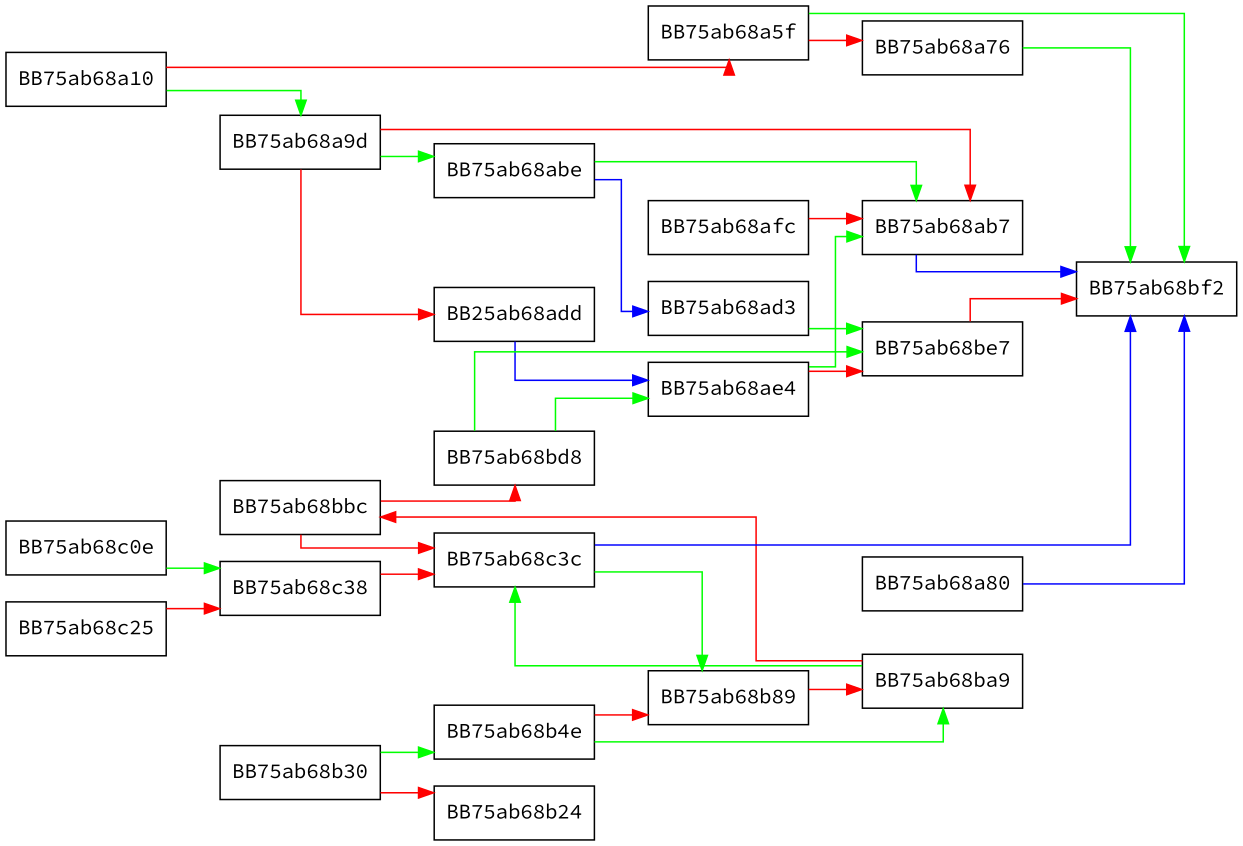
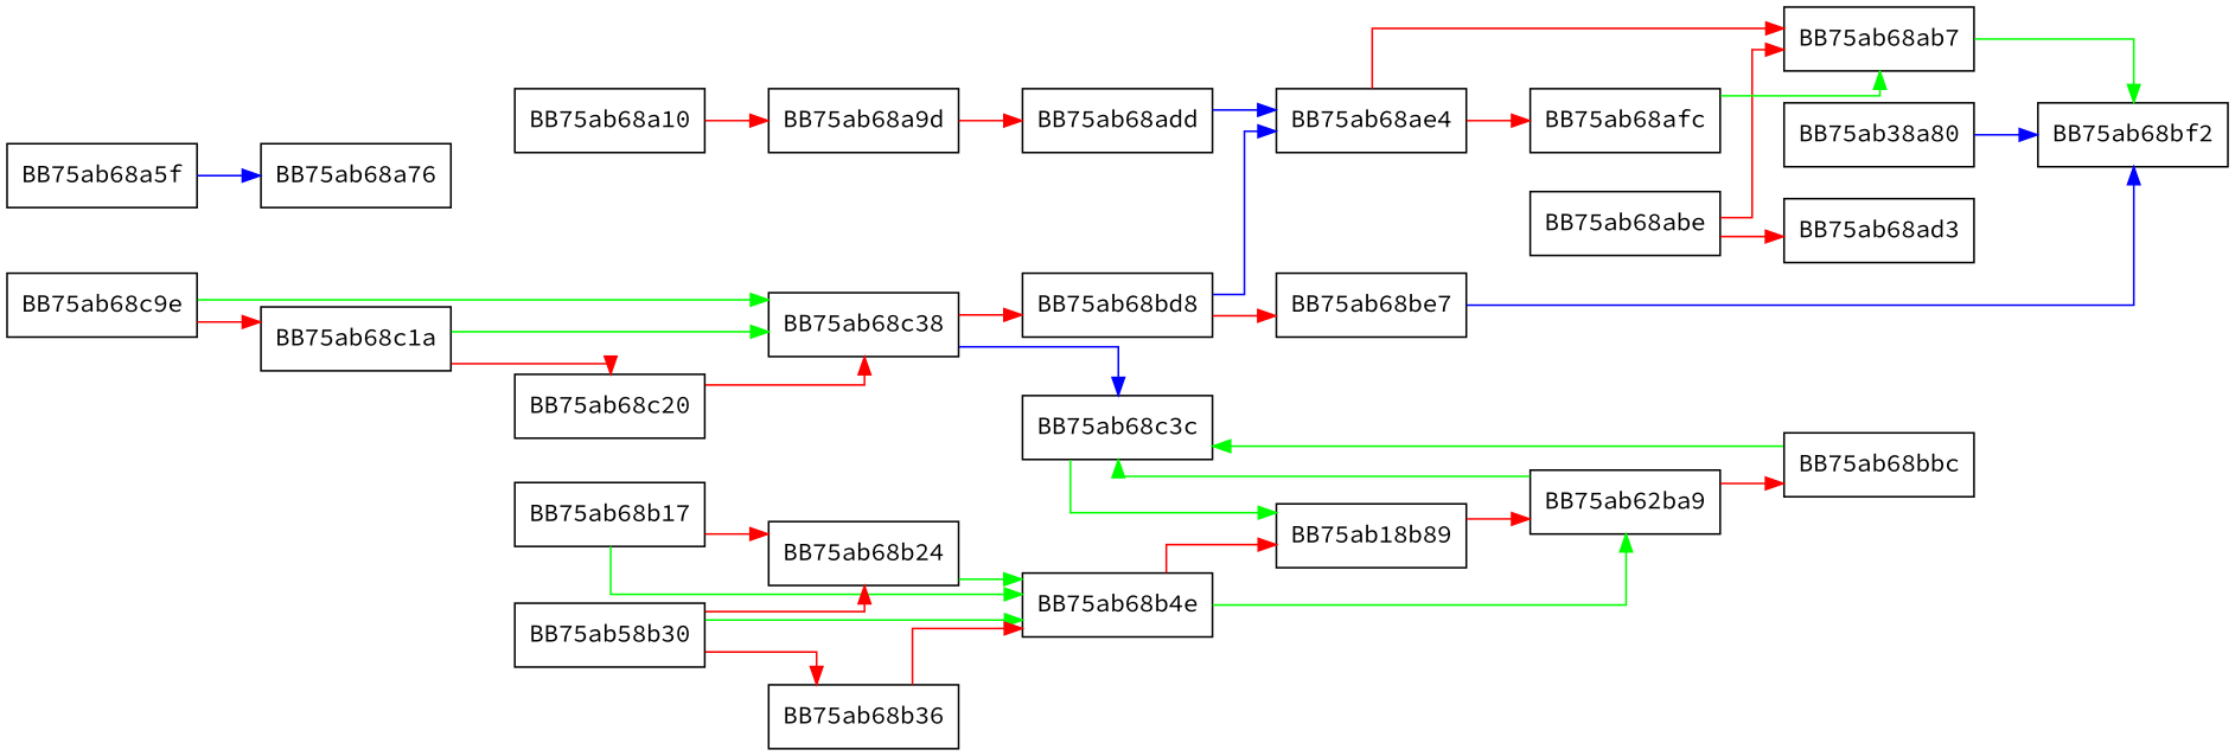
  digraph {
    fontname="Source Code Pro"
    rankdir=LR
    splines=ortho
    node [fontname="Source Code Pro" shape=box]
    edge [color=red fontname="Source Code Pro"]
    BB75ab68a10
    BB75ab68a9d
    BB75ab68a5f
    BB75ab68abe
    BB75ab68ab7
-   BB75ab68add [label=BB25ab68add]
+   BB75ab68add
    BB75ab68bf2
    BB75ab68a76
    BB75ab68ad3
-   BB75ab68a80
+   BB75ab68a80 [label=BB75ab38a80]
    BB75ab68be7
    BB75ab68ae4
    BB75ab68afc
+   BB75ab68b17
    BB75ab68b4e
    BB75ab68b24
-   BB75ab68b89
-   BB75ab68ba9
-   BB75ab68c0e
+   BB75ab68b89 [label=BB75ab18b89]
+   BB75ab68ba9 [label=BB75ab62ba9]
+   BB75ab68c0e [label=BB75ab68c9e]
    BB75ab68c38
-   BB75ab68b30
+   BB75ab68c1a
+   BB75ab68b30 [label=BB75ab58b30]
+   BB75ab68b36
    BB75ab68c3c
-   BB75ab68c20 [label=BB75ab68c25]
+   BB75ab68c20
    BB75ab68bbc
    BB75ab68bd8
-   BB75ab68a10 -> BB75ab68a9d [color=green]
-   BB75ab68a10 -> BB75ab68a5f
-   BB75ab68a9d -> BB75ab68abe [color=green]
-   BB75ab68a9d -> BB75ab68ab7
+   BB75ab68a10 -> BB75ab68a9d
    BB75ab68a9d -> BB75ab68add
-   BB75ab68a5f -> BB75ab68bf2 [color=green]
-   BB75ab68a5f -> BB75ab68a76
-   BB75ab68abe -> BB75ab68ab7 [color=green]
-   BB75ab68abe -> BB75ab68ad3 [color=blue]
-   BB75ab68ab7 -> BB75ab68bf2 [color=blue]
+   BB75ab68a5f -> BB75ab68a76 [color=blue]
+   BB75ab68abe -> BB75ab68ab7
+   BB75ab68abe -> BB75ab68ad3
+   BB75ab68ab7 -> BB75ab68bf2 [color=green]
    BB75ab68add -> BB75ab68ae4 [color=blue]
-   BB75ab68a76 -> BB75ab68bf2 [color=green]
-   BB75ab68ad3 -> BB75ab68be7 [color=green]
    BB75ab68a80 -> BB75ab68bf2 [color=blue]
-   BB75ab68be7 -> BB75ab68bf2
-   BB75ab68ae4 -> BB75ab68ab7 [color=green]
-   BB75ab68ae4 -> BB75ab68be7
-   BB75ab68afc -> BB75ab68ab7
+   BB75ab68be7 -> BB75ab68bf2 [color=blue]
+   BB75ab68ae4 -> BB75ab68ab7
+   BB75ab68ae4 -> BB75ab68afc
+   BB75ab68afc -> BB75ab68ab7 [color=green]
+   BB75ab68b17 -> BB75ab68b4e [color=green]
+   BB75ab68b17 -> BB75ab68b24
    BB75ab68b4e -> BB75ab68b89
    BB75ab68b4e -> BB75ab68ba9 [color=green]
+   BB75ab68b24 -> BB75ab68b4e [color=green]
    BB75ab68b89 -> BB75ab68ba9
    BB75ab68ba9 -> BB75ab68c3c [color=green]
    BB75ab68ba9 -> BB75ab68bbc
    BB75ab68c0e -> BB75ab68c38 [color=green]
-   BB75ab68c38 -> BB75ab68c3c
+   BB75ab68c0e -> BB75ab68c1a
+   BB75ab68c38 -> BB75ab68c3c [color=blue]
+   BB75ab68c1a -> BB75ab68c38 [color=green]
+   BB75ab68c1a -> BB75ab68c20
    BB75ab68b30 -> BB75ab68b4e [color=green]
    BB75ab68b30 -> BB75ab68b24
-   BB75ab68c3c -> BB75ab68bf2 [color=blue]
+   BB75ab68b30 -> BB75ab68b36
+   BB75ab68b36 -> BB75ab68b4e
    BB75ab68c3c -> BB75ab68b89 [color=green]
    BB75ab68c20 -> BB75ab68c38
-   BB75ab68bbc -> BB75ab68c3c
-   BB75ab68bbc -> BB75ab68bd8
-   BB75ab68bd8 -> BB75ab68be7 [color=green]
-   BB75ab68bd8 -> BB75ab68ae4 [color=green]
+   BB75ab68bbc -> BB75ab68c3c [color=green]
+   BB75ab68c38 -> BB75ab68bd8
+   BB75ab68bd8 -> BB75ab68be7
+   BB75ab68bd8 -> BB75ab68ae4 [color=blue]
  }
